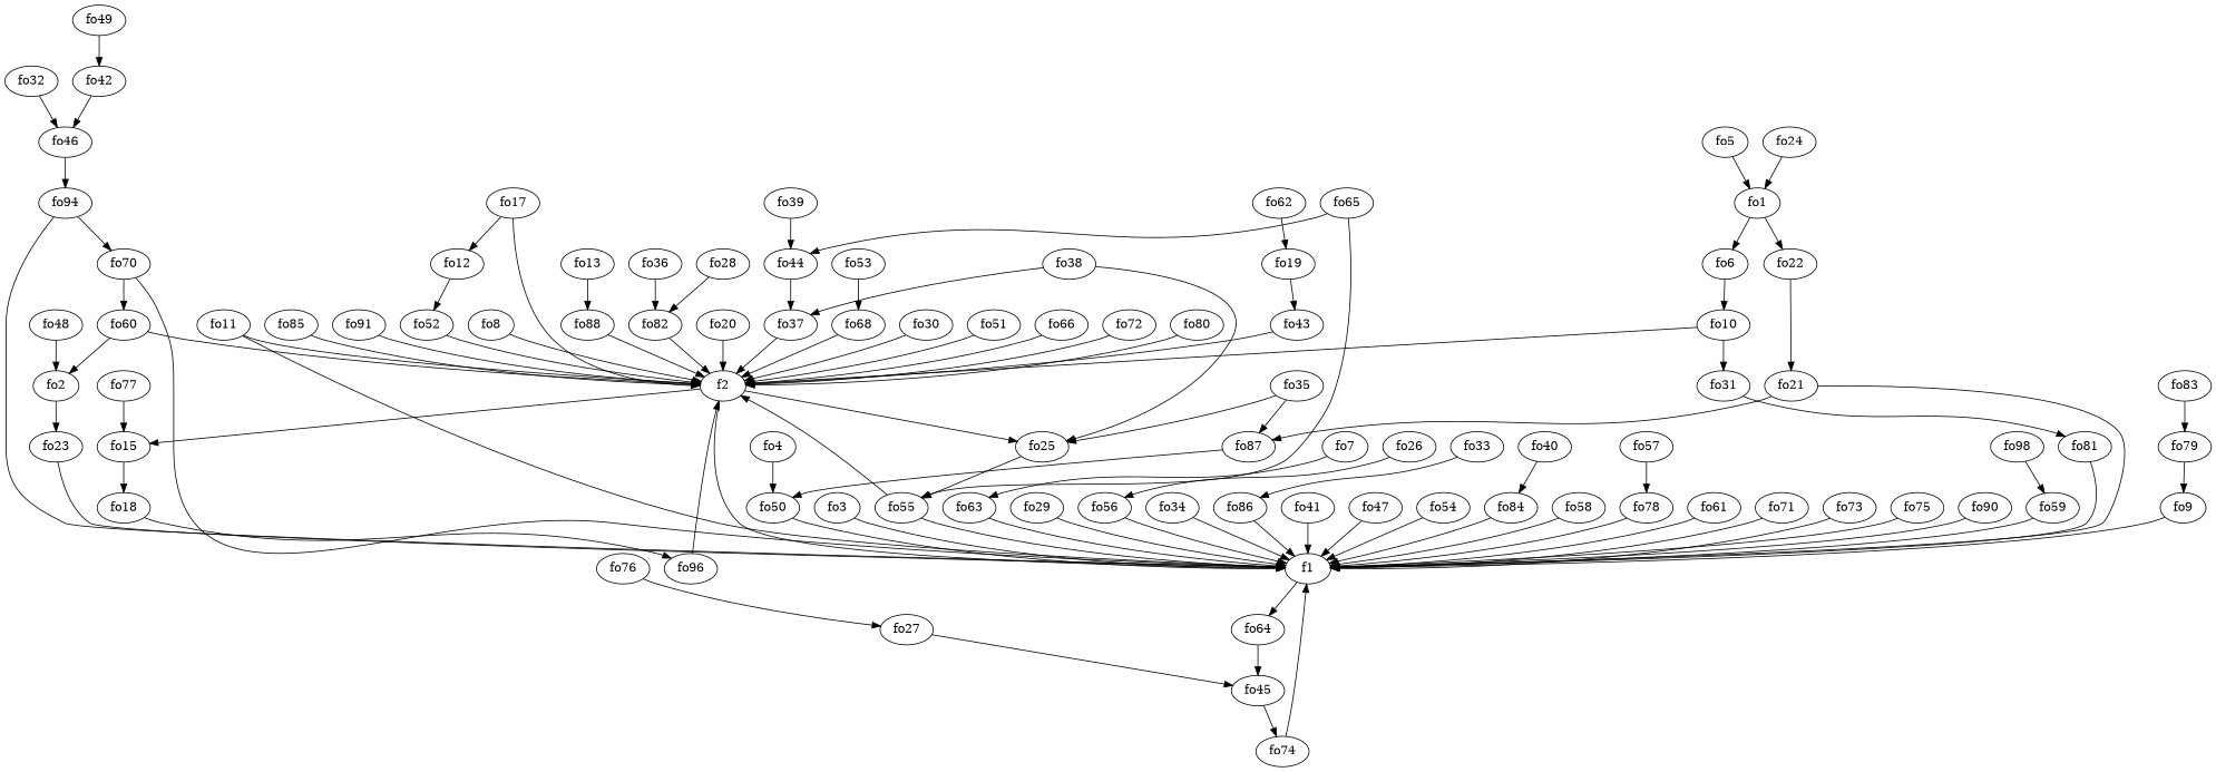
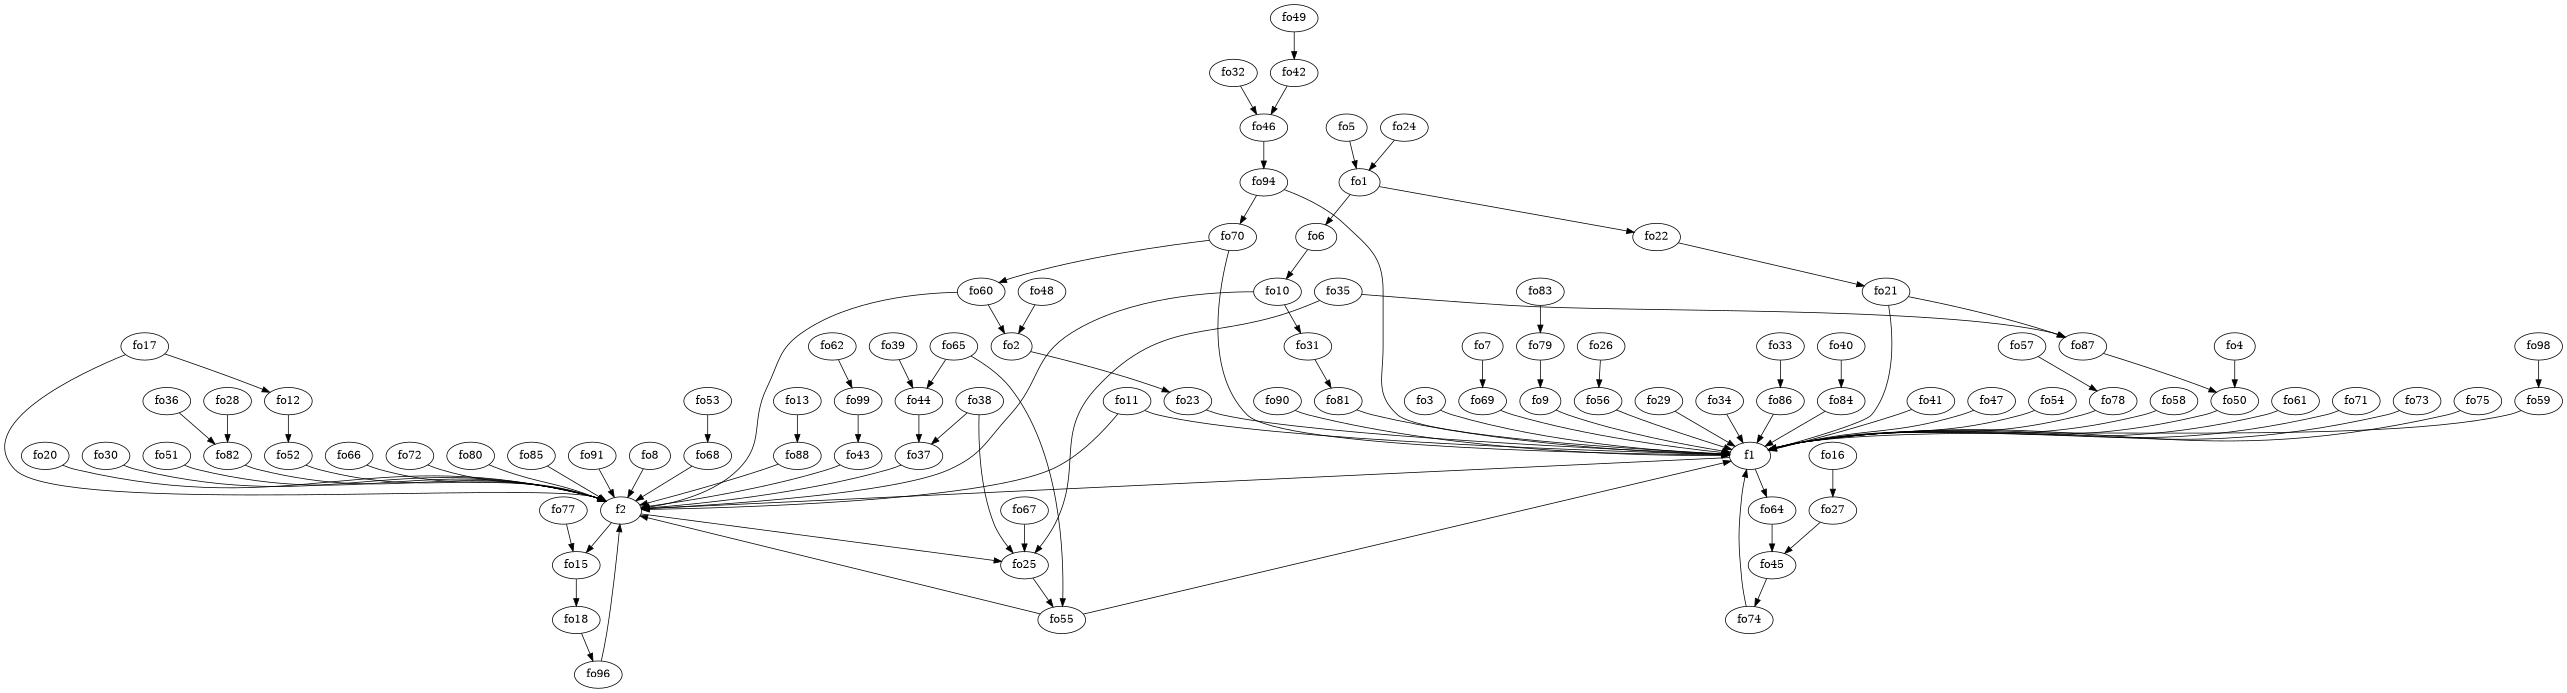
  strict digraph {
    edge [weight=2]
    f1
    f2
    fo64
    fo15
    fo25
    fo45
    fo18
    fo55
    fo1
    fo6
    fo22
    fo10
    fo21
    fo2
    fo23
    fo3
    fo4
    fo50
    fo5
    fo31
    fo7
-   fo63
+   fo63 [label=fo69]
    fo8
    fo9
    fo81
    fo11
    fo12
    fo52
    fo13
    fo88
    n31 [label=fo94]
    fo70
    fo60
    n34 [label=fo96]
-   fo16 [label=fo76]
+   fo16
    fo27
    fo17
-   fo19
+   fo19 [label=fo99]
    fo43
    fo20
    fo87
    fo24
    fo26
    fo56
    fo74
    fo28
    fo82
    fo29
    fo30
    fo32
    fo46
    fo33
    fo86
    fo34
    fo35
    fo36
    fo37
    fo38
    fo39
    fo44
    fo40
    fo84
    fo41
    fo42
    fo47
    fo48
    fo49
    fo51
    fo53
    fo68
    fo54
    fo57
    fo78
    fo58
    fo59
    fo61
    fo62
    fo65
    fo66
+   fo67
    fo71
    fo72
    fo73
    fo75
    fo77
    fo79
    fo80
    fo83
    fo85
    fo90
    fo91
    n92 [label=fo98]
-   f2 -> f1
+   f1 -> f2
    f1 -> fo64
    f2 -> fo15
    f2 -> fo25
    fo64 -> fo45
    fo15 -> fo18
    fo25 -> fo55
    fo45 -> fo74
    fo18 -> n34
    fo55 -> f1
    fo55 -> f2
    fo1 -> fo6
    fo1 -> fo22
    fo6 -> fo10
    fo22 -> fo21
    fo10 -> f2
    fo10 -> fo31
    fo21 -> f1
    fo21 -> fo87
    fo2 -> fo23
    fo23 -> f1
    fo3 -> f1
    fo4 -> fo50
    fo50 -> f1
    fo5 -> fo1
    fo31 -> fo81
    fo7 -> fo63
    fo63 -> f1
    fo8 -> f2
    fo9 -> f1
    fo81 -> f1
    fo11 -> f1
    fo11 -> f2
    fo12 -> fo52
    fo52 -> f2
    fo13 -> fo88
    fo88 -> f2
    n31 -> f1
    n31 -> fo70
    fo70 -> f1
    fo70 -> fo60
    fo60 -> f2
    fo60 -> fo2
    n34 -> f2
    fo16 -> fo27
    fo27 -> fo45
    fo17 -> f2
    fo17 -> fo12
    fo19 -> fo43
    fo43 -> f2
    fo20 -> f2
    fo87 -> fo50
    fo24 -> fo1
    fo26 -> fo56
    fo56 -> f1
    fo74 -> f1
    fo28 -> fo82
    fo82 -> f2
    fo29 -> f1
    fo30 -> f2
    fo32 -> fo46
    fo46 -> n31
    fo33 -> fo86
    fo86 -> f1
    fo34 -> f1
    fo35 -> fo25
    fo35 -> fo87
    fo36 -> fo82
    fo37 -> f2
    fo38 -> fo25
    fo38 -> fo37
    fo39 -> fo44
    fo44 -> fo37
    fo40 -> fo84
    fo84 -> f1
    fo41 -> f1
    fo42 -> fo46
    fo47 -> f1
    fo48 -> fo2
    fo49 -> fo42
    fo51 -> f2
    fo53 -> fo68
    fo68 -> f2
    fo54 -> f1
    fo57 -> fo78
    fo78 -> f1
    fo58 -> f1
    fo59 -> f1
    fo61 -> f1
    fo62 -> fo19
    fo65 -> fo55
    fo65 -> fo44
    fo66 -> f2
+   fo67 -> fo25
    fo71 -> f1
    fo72 -> f2
    fo73 -> f1
    fo75 -> f1
    fo77 -> fo15
    fo79 -> fo9
    fo80 -> f2
    fo83 -> fo79
    fo85 -> f2
    fo90 -> f1
    fo91 -> f2
    n92 -> fo59
  }
